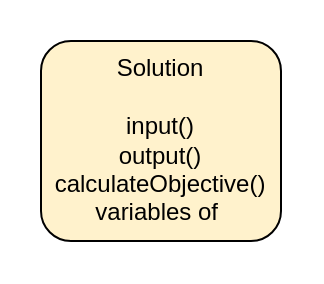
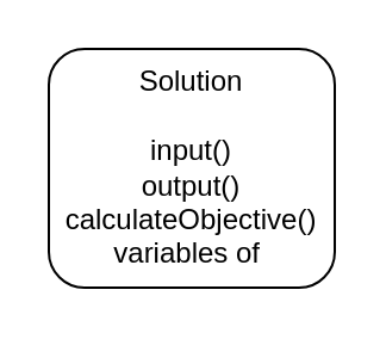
  <mxCell id="0" />
  <mxCell id="1" parent="0" />
- <mxCell id="2" value="Solution&lt;br&gt;&lt;br&gt;input()&lt;br&gt;output()&lt;br&gt;calculateObjective()&lt;br&gt;variables of&amp;nbsp;" style="rounded=1;whiteSpace=wrap;html=1;fillColor=#fff2cc;" vertex="1" parent="1"><mxGeometry x="20" y="20" width="120" height="100" as="geometry" /></mxCell>
+ <mxCell id="2" value="Solution&lt;br&gt;&lt;br&gt;input()&lt;br&gt;output()&lt;br&gt;calculateObjective()&lt;br&gt;variables of&amp;nbsp;" style="rounded=1;whiteSpace=wrap;html=1;" vertex="1" parent="1"><mxGeometry x="20" y="20" width="120" height="100" as="geometry" /></mxCell>
